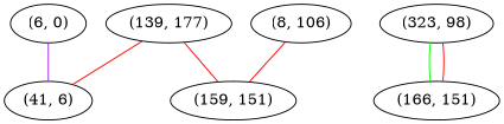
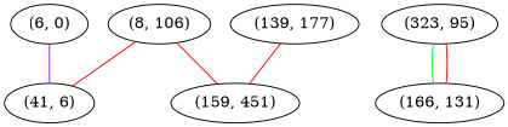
  graph {
    fontname="DejaVu Serif"
    node [fontname="DejaVu Serif"]
    edge [color=red fontname="DejaVu Serif" weight=1]
    n1 [label="(6, 0)"]
    "(41, 6)"
    n3 [label="(139, 177)"]
-   "(159, 151)"
+   "(159, 151)" [label="(159, 451)"]
    "(8, 106)"
-   "(323, 95)" [label="(323, 98)"]
-   "(166, 151)"
+   "(323, 95)"
+   "(166, 151)" [label="(166, 131)"]
    n1 -- "(41, 6)" [color=purple weight=4]
    n3 -- "(159, 151)"
-   n3 -- "(41, 6)"
+   "(8, 106)" -- "(41, 6)"
    "(8, 106)" -- "(159, 151)"
    "(323, 95)" -- "(166, 151)" [color=green weight=2]
    "(323, 95)" -- "(166, 151)"
  }
